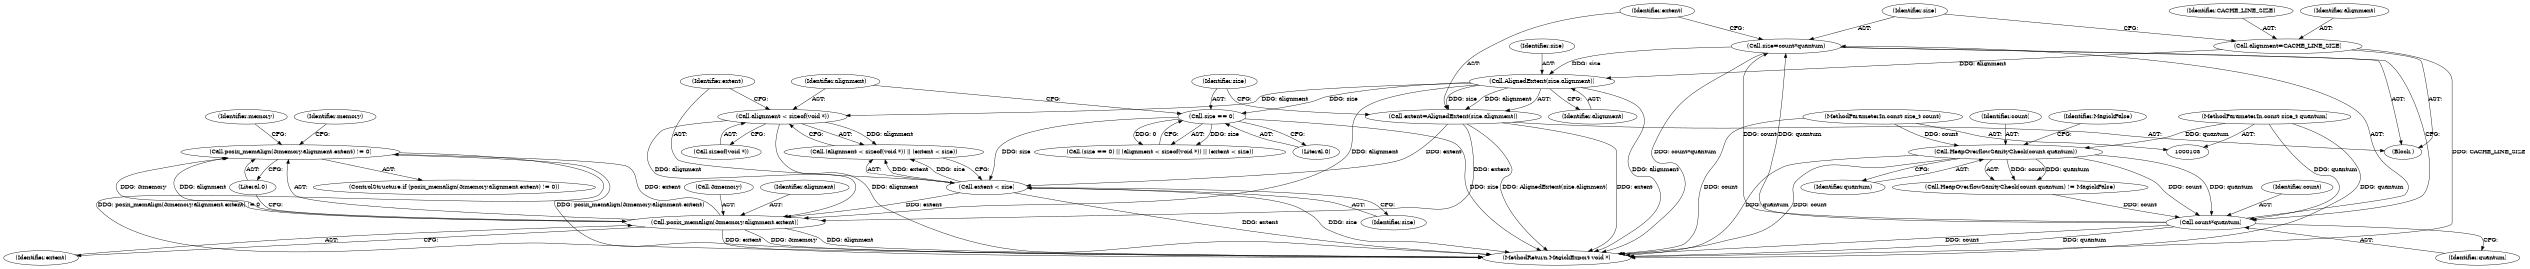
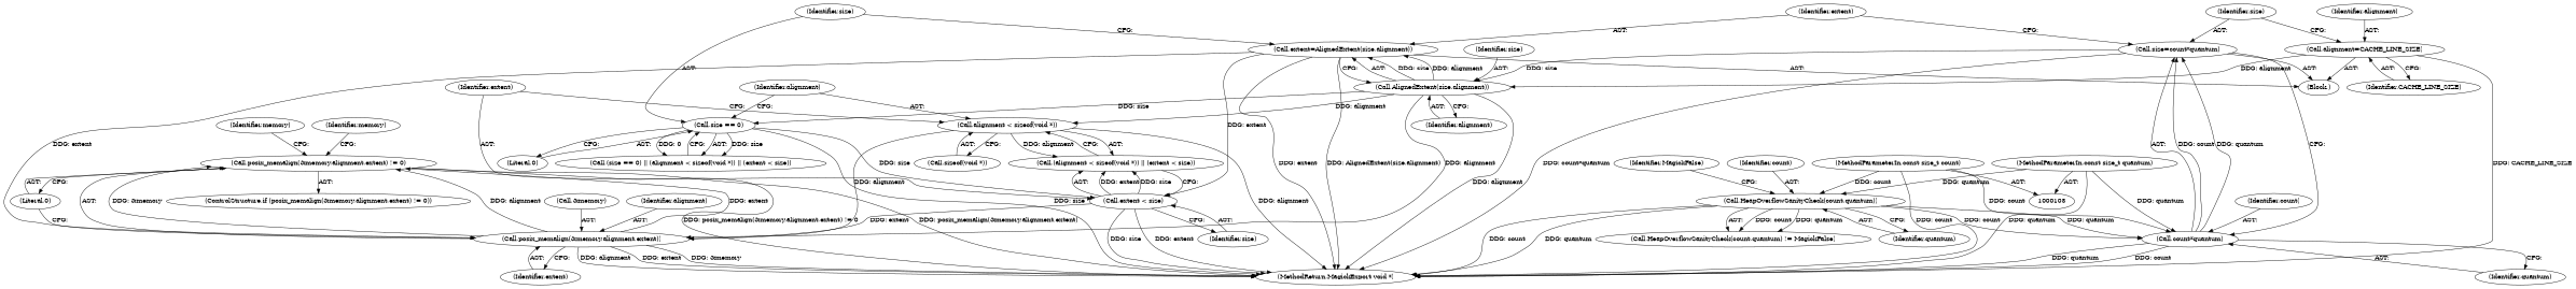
  digraph {
    n1 [label="(Call,posix_memalign(&memory,alignment,extent) != 0)"]
    n2 [label="(ControlStructure,if (posix_memalign(&memory,alignment,extent) != 0))"]
    n3 [label="(MethodReturn,MagickExport void *)"]
    n4 [label="(Literal,0)"]
    n5 [label="(Call,posix_memalign(&memory,alignment,extent))"]
    n6 [label="(Identifier,extent)"]
    n7 [label="(Call,alignment < sizeof(void *))"]
    n8 [label="(Call,sizeof(void *))"]
    n9 [label="(Call,(alignment < sizeof(void *)) || (extent < size))"]
    n10 [label="(Call,extent < size)"]
    n11 [label="(Call,AlignedExtent(size,alignment))"]
    n12 [label="(Call,extent=AlignedExtent(size,alignment))"]
    n13 [label="(Call,size == 0)"]
    n14 [label="(Identifier,alignment)"]
    n15 [label="(Block,)"]
    n16 [label="(Literal,0)"]
    n17 [label="(Call,(size == 0) || (alignment < sizeof(void *)) || (extent < size))"]
    n18 [label="(Call,size=count*quantum)"]
    n19 [label="(Call,count*quantum)"]
    n20 [label="(Identifier,quantum)"]
    n21 [label="(Call,HeapOverflowSanityCheck(count,quantum))"]
    n22 [label="(Identifier,quantum)"]
    n23 [label="(Call,HeapOverflowSanityCheck(count,quantum) != MagickFalse)"]
    n24 [label="(MethodParameterIn,const size_t count)"]
    n25 [label=1000103]
    n26 [label="(MethodParameterIn,const size_t quantum)"]
    n27 [label="(Call,alignment=CACHE_LINE_SIZE)"]
    n28 [label="(Identifier,CACHE_LINE_SIZE)"]
    n29 [label="(Identifier,size)"]
    n30 [label="(Call,&memory)"]
    n31 [label="(Identifier,alignment)"]
    n32 [label="(Identifier,alignment)"]
    n33 [label="(Identifier,memory)"]
    n34 [label="(Identifier,MagickFalse)"]
    n35 [label="(Identifier,memory)"]
    n36 [label="(Identifier,count)"]
    n37 [label="(Identifier,extent)"]
    n38 [label="(Identifier,alignment)"]
    n39 [label="(Identifier,size)"]
    n40 [label="(Identifier,size)"]
    n41 [label="(Identifier,size)"]
    n42 [label="(Identifier,count)"]
    n43 [label="(Identifier,extent)"]
    n1 -> n2 [label="AST: "]
    n1 -> n3 [label="DDG: posix_memalign(&memory,alignment,extent) != 0"]
    n1 -> n3 [label="DDG: posix_memalign(&memory,alignment,extent)"]
    n1 -> n4 [label="CFG: "]
    n4 -> n1 [label="AST: "]
    n4 -> n5 [label="CFG: "]
    n5 -> n1 [label="AST: "]
    n5 -> n1 [label="DDG: &memory"]
    n5 -> n1 [label="DDG: alignment"]
    n5 -> n1 [label="DDG: extent"]
    n5 -> n3 [label="DDG: extent"]
    n5 -> n3 [label="DDG: &memory"]
    n5 -> n3 [label="DDG: alignment"]
    n5 -> n6 [label="CFG: "]
    n6 -> n5 [label="AST: "]
    n7 -> n3 [label="DDG: alignment"]
    n7 -> n5 [label="DDG: alignment"]
    n7 -> n8 [label="CFG: "]
    n7 -> n9 [label="AST: "]
    n7 -> n9 [label="DDG: alignment"]
    n8 -> n7 [label="AST: "]
    n9 -> n7 [label="CFG: "]
    n9 -> n10 [label="CFG: "]
    n10 -> n3 [label="DDG: size"]
    n10 -> n3 [label="DDG: extent"]
    n10 -> n5 [label="DDG: extent"]
    n10 -> n9 [label="AST: "]
    n10 -> n9 [label="DDG: extent"]
    n10 -> n9 [label="DDG: size"]
    n10 -> n29 [label="CFG: "]
    n11 -> n3 [label="DDG: alignment"]
    n11 -> n5 [label="DDG: alignment"]
    n11 -> n7 [label="DDG: alignment"]
    n11 -> n12 [label="AST: "]
    n11 -> n12 [label="DDG: size"]
    n11 -> n12 [label="DDG: alignment"]
    n11 -> n13 [label="DDG: size"]
    n11 -> n14 [label="CFG: "]
    n12 -> n3 [label="DDG: extent"]
    n12 -> n3 [label="DDG: AlignedExtent(size,alignment)"]
    n12 -> n5 [label="DDG: extent"]
    n12 -> n10 [label="DDG: extent"]
+   n12 -> n11 [label="CFG: "]
    n12 -> n15 [label="AST: "]
    n13 -> n3 [label="DDG: size"]
    n13 -> n10 [label="DDG: size"]
    n13 -> n16 [label="CFG: "]
    n13 -> n17 [label="AST: "]
    n13 -> n17 [label="DDG: size"]
    n13 -> n17 [label="DDG: 0"]
    n14 -> n11 [label="AST: "]
    n16 -> n13 [label="AST: "]
    n17 -> n13 [label="CFG: "]
    n18 -> n3 [label="DDG: count*quantum"]
    n18 -> n11 [label="DDG: size"]
    n18 -> n15 [label="AST: "]
    n18 -> n19 [label="CFG: "]
    n19 -> n3 [label="DDG: count"]
    n19 -> n3 [label="DDG: quantum"]
    n19 -> n18 [label="AST: "]
    n19 -> n18 [label="DDG: count"]
    n19 -> n18 [label="DDG: quantum"]
    n19 -> n20 [label="CFG: "]
    n20 -> n19 [label="AST: "]
    n21 -> n3 [label="DDG: quantum"]
    n21 -> n3 [label="DDG: count"]
    n21 -> n19 [label="DDG: count"]
    n21 -> n19 [label="DDG: quantum"]
    n21 -> n22 [label="CFG: "]
    n21 -> n23 [label="AST: "]
    n21 -> n23 [label="DDG: count"]
    n21 -> n23 [label="DDG: quantum"]
    n22 -> n21 [label="AST: "]
    n24 -> n3 [label="DDG: count"]
-   n23 -> n19 [label="DDG: count"]
+   n24 -> n19 [label="DDG: count"]
    n24 -> n21 [label="DDG: count"]
    n24 -> n25 [label="AST: "]
    n26 -> n3 [label="DDG: quantum"]
    n26 -> n19 [label="DDG: quantum"]
    n26 -> n21 [label="DDG: quantum"]
    n26 -> n25 [label="AST: "]
    n27 -> n3 [label="DDG: CACHE_LINE_SIZE"]
    n27 -> n11 [label="DDG: alignment"]
    n27 -> n15 [label="AST: "]
+   n27 -> n28 [label="CFG: "]
    n28 -> n27 [label="AST: "]
    n29 -> n10 [label="AST: "]
    n30 -> n5 [label="AST: "]
    n31 -> n7 [label="AST: "]
    n31 -> n13 [label="CFG: "]
    n32 -> n5 [label="AST: "]
    n33 -> n1 [label="CFG: "]
    n34 -> n21 [label="CFG: "]
    n35 -> n1 [label="CFG: "]
    n36 -> n21 [label="AST: "]
    n37 -> n7 [label="CFG: "]
    n37 -> n10 [label="AST: "]
    n38 -> n27 [label="AST: "]
    n39 -> n11 [label="AST: "]
    n40 -> n18 [label="AST: "]
    n40 -> n27 [label="CFG: "]
    n41 -> n12 [label="CFG: "]
    n41 -> n13 [label="AST: "]
    n42 -> n19 [label="AST: "]
    n43 -> n12 [label="AST: "]
    n43 -> n18 [label="CFG: "]
  }
